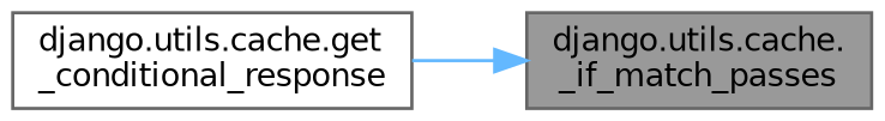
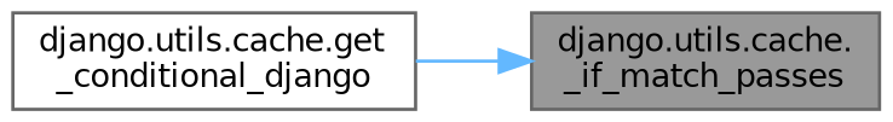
  digraph {
    rankdir=RL
    node [fontname=Helvetica fontsize=10 shape=box style=filled]
    n1 [color=gray40 fillcolor=grey60 fontcolor=black height=0.2 label="django.utils.cache.\l_if_match_passes" width=0.4]
-   n2 [color=grey40 fillcolor=white height=0.2 label="django.utils.cache.get\l_conditional_response" width=0.4]
+   n2 [color=grey40 fillcolor=white height=0.2 label="django.utils.cache.get\l_conditional_django" width=0.4]
    n1 -> n2 [color=steelblue1 dir=back fontname=Helvetica fontsize=10 labelfontname=Helvetica labelfontsize=10 style=solid]
  }
